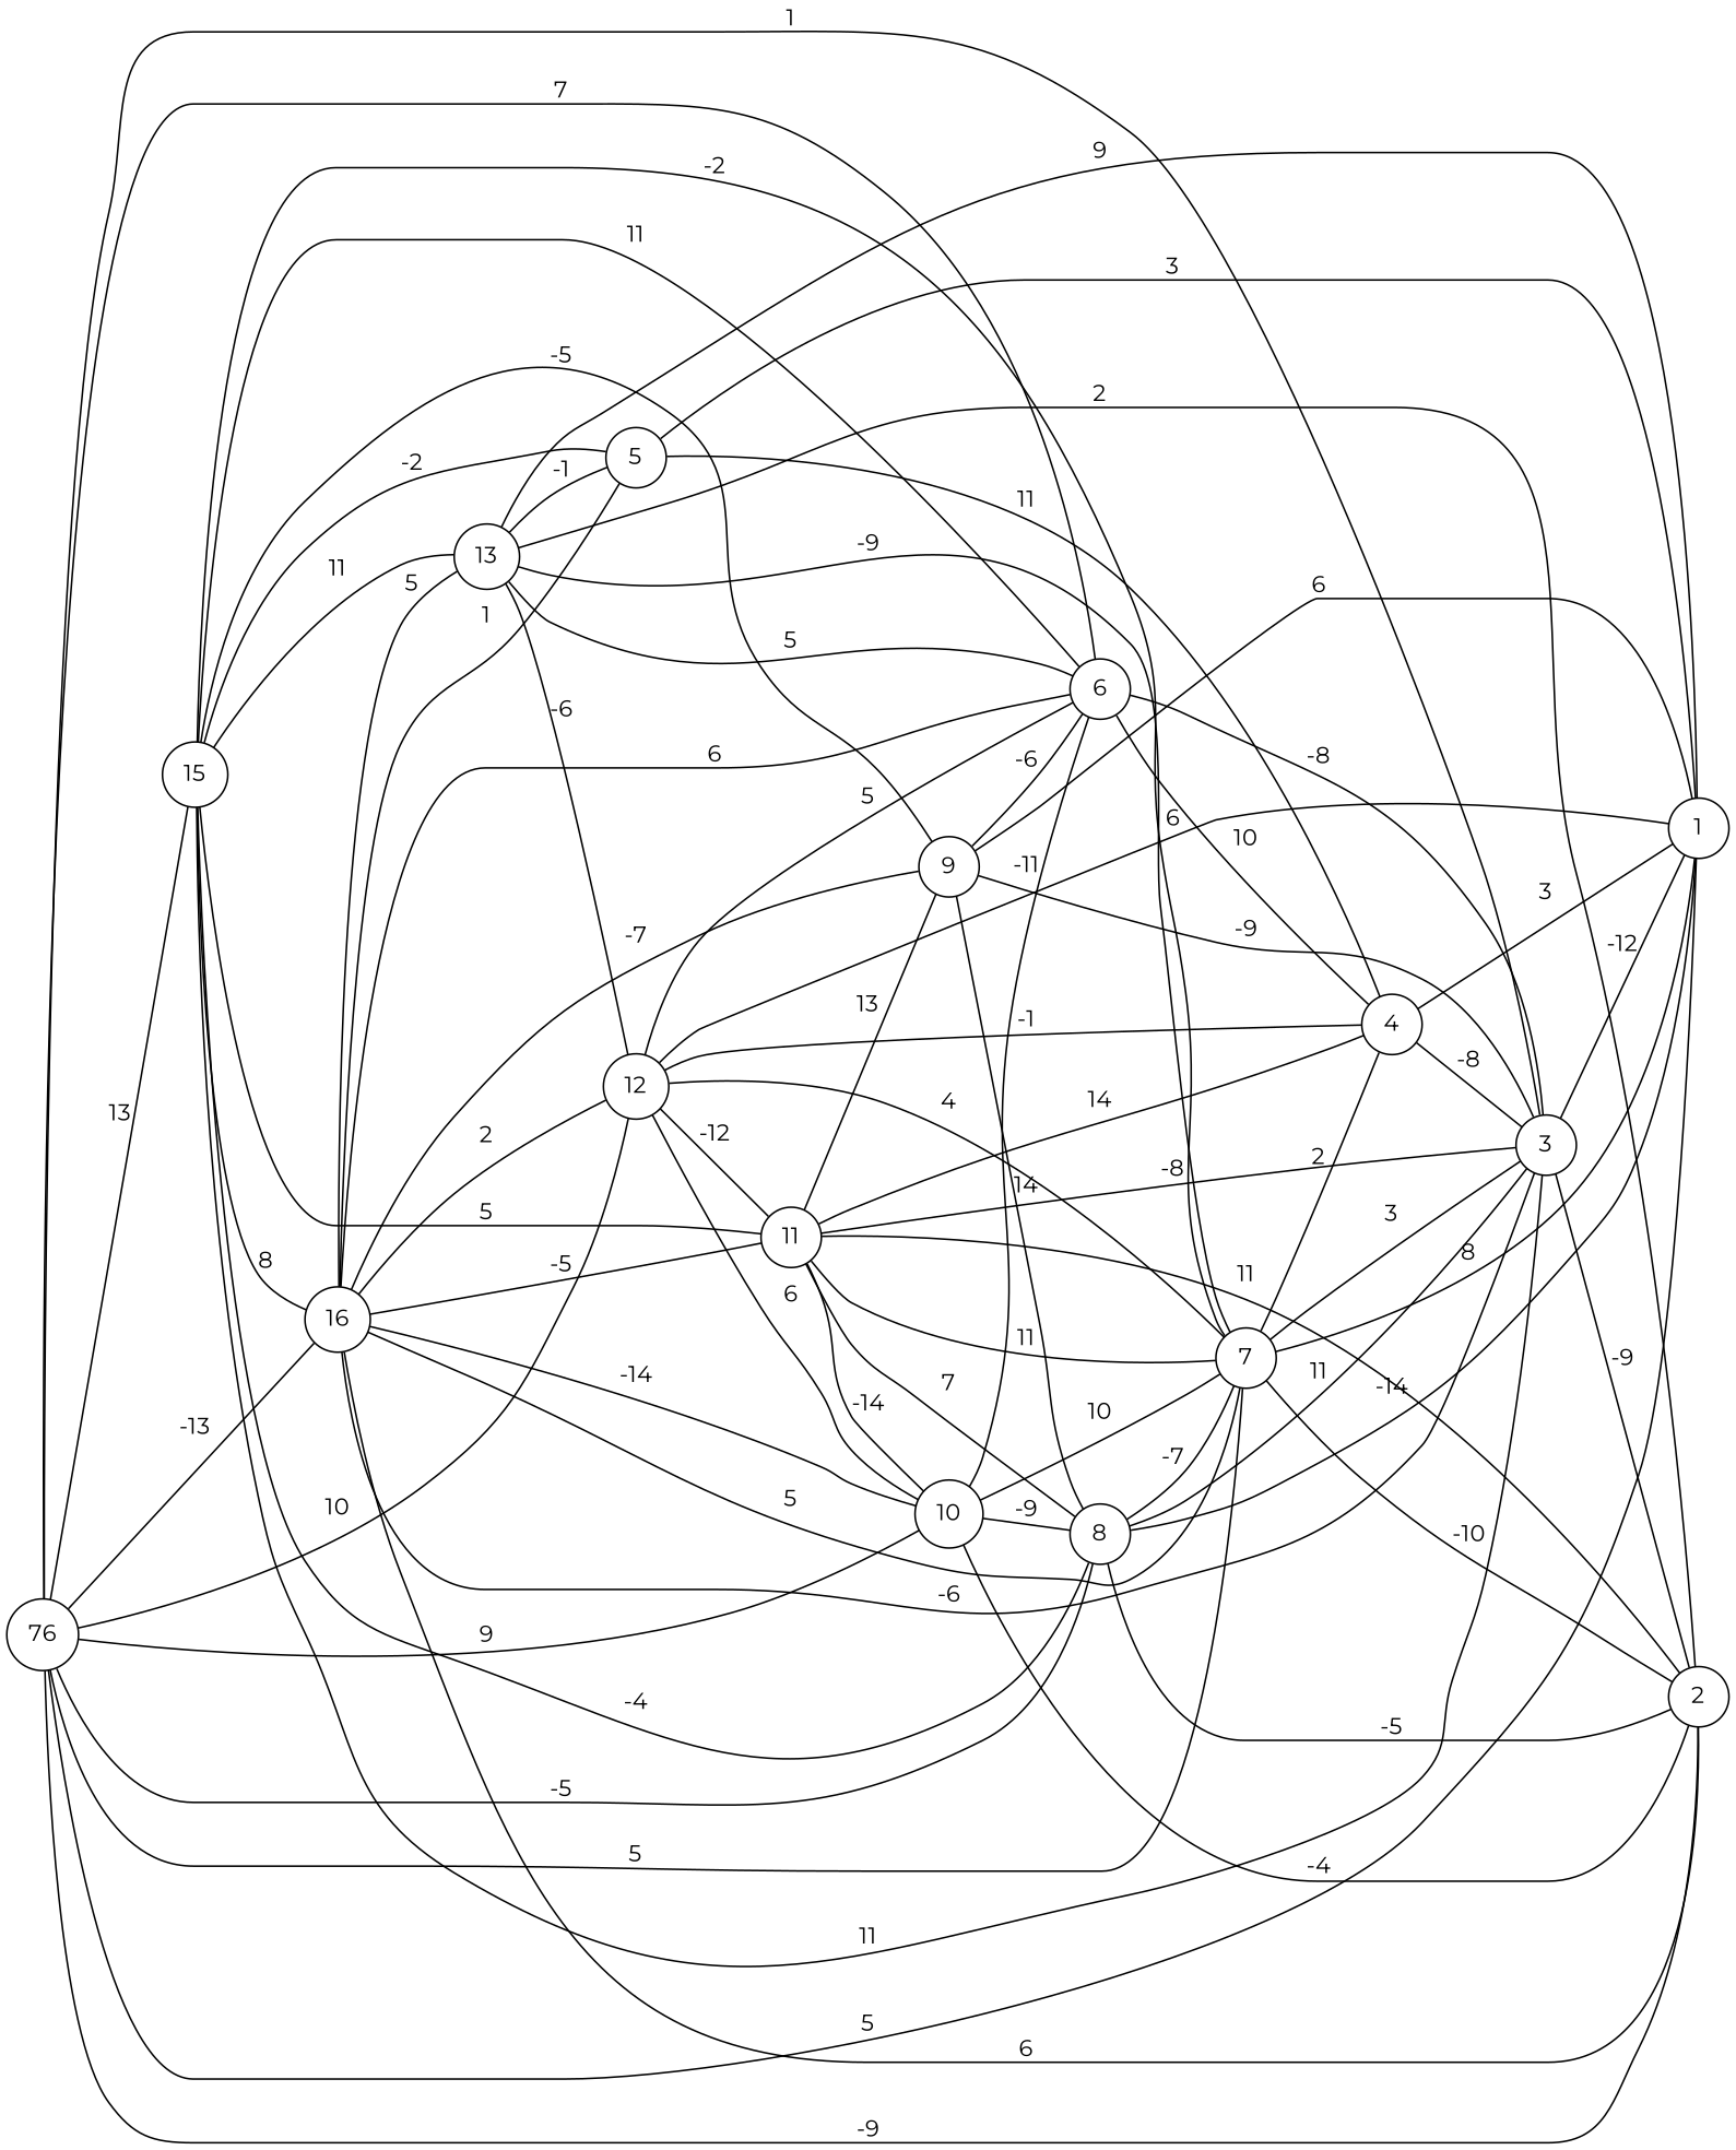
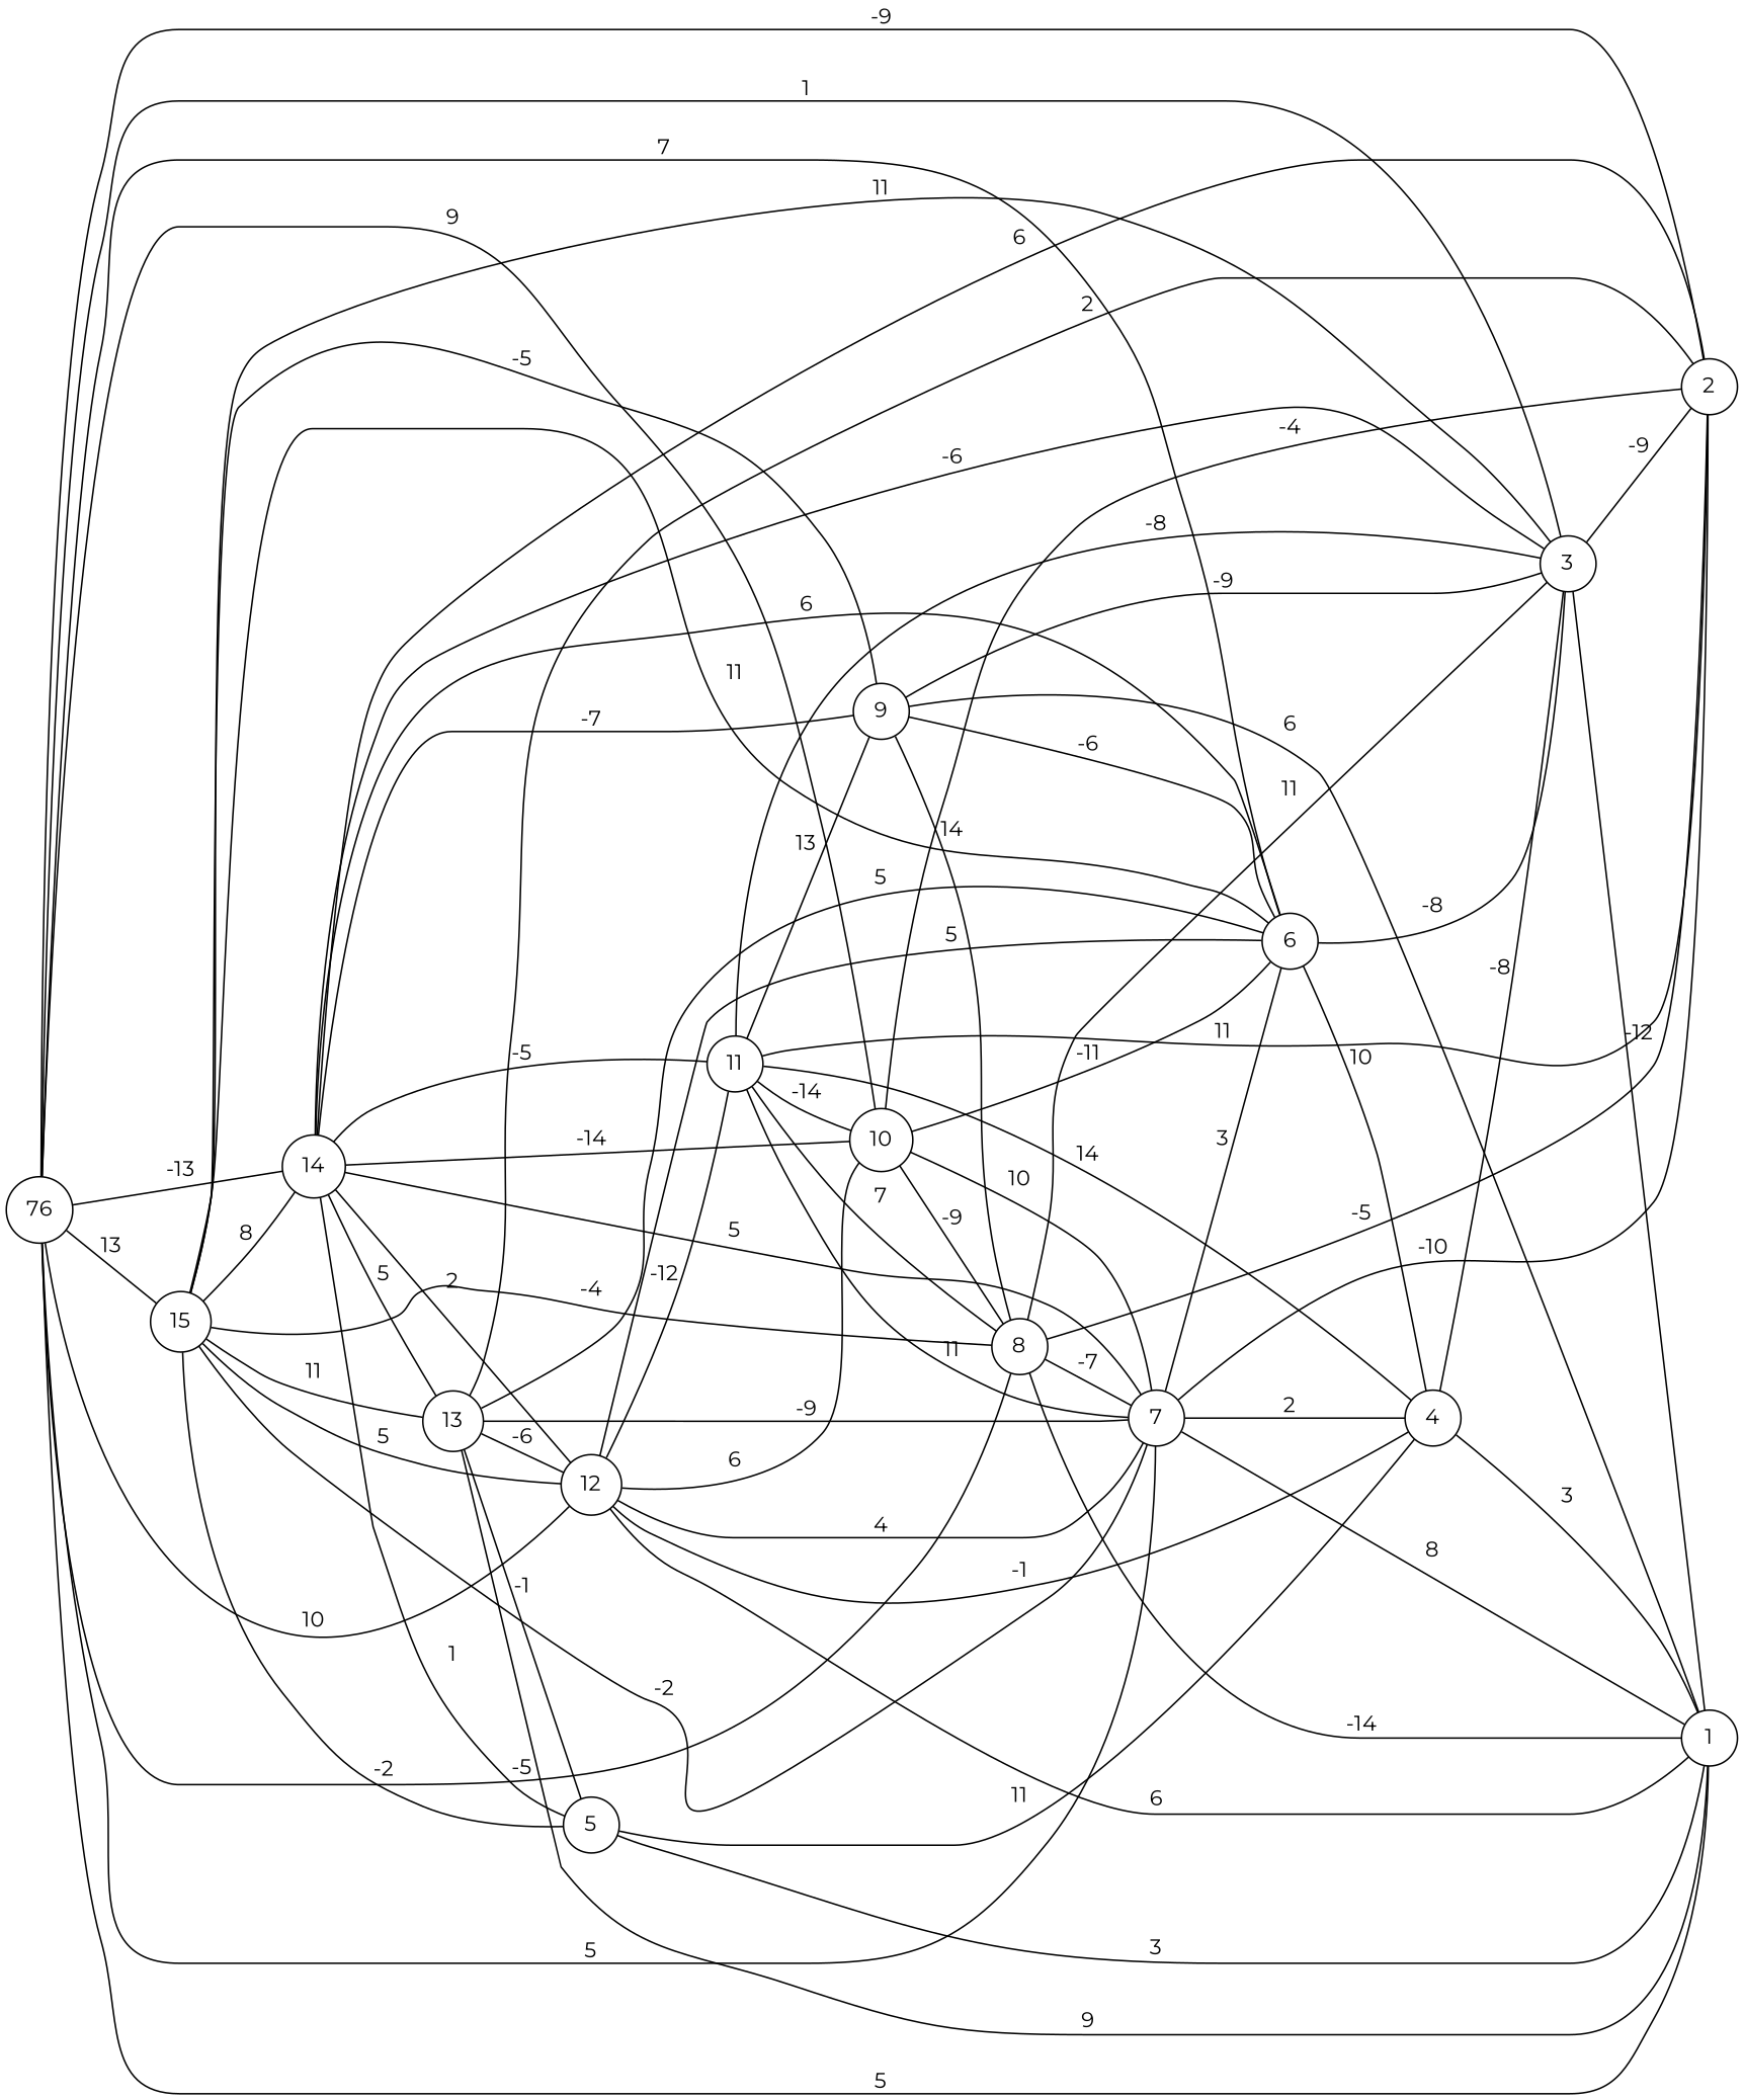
  graph {
    fontname=Montserrat
    rankdir=LR
    node [fontname=Montserrat shape=circle]
    edge [fontname=Montserrat]
    n1 [label=76]
    1
    2
    3
    6
    7
    8
    10
    12
-   14 [label=16]
+   14
    15
    4
    11
    5
    9
    13
    n1 -- 1 [label=5]
    n1 -- 2 [label=-9]
    n1 -- 3 [label=1]
    n1 -- 6 [label=7]
    n1 -- 7 [label=5]
    n1 -- 8 [label=-5]
    n1 -- 10 [label=9]
    n1 -- 12 [label=10]
    n1 -- 14 [label=-13]
    n1 -- 15 [label=13]
    3 -- 1 [label=-12]
    3 -- 2 [label=-9]
    6 -- 3 [label=-8]
    6 -- 4 [label=10]
    7 -- 1 [label=8]
    7 -- 2 [label=-10]
-   7 -- 3 [label=3]
+   7 -- 6 [label=3]
    7 -- 4 [label=2]
    8 -- 1 [label=-14]
    8 -- 2 [label=-5]
    8 -- 3 [label=11]
    8 -- 7 [label=-7]
    10 -- 2 [label=-4]
    10 -- 6 [label=-11]
    10 -- 7 [label=10]
    10 -- 8 [label=-9]
    12 -- 1 [label=6]
    12 -- 6 [label=5]
    12 -- 7 [label=4]
    12 -- 10 [label=6]
    12 -- 4 [label=-1]
    12 -- 11 [label=-12]
    14 -- 2 [label=6]
    14 -- 3 [label=-6]
    14 -- 6 [label=6]
    14 -- 7 [label=5]
    14 -- 10 [label=-14]
    14 -- 12 [label=2]
    14 -- 11 [label=-5]
    14 -- 5 [label=1]
    14 -- 9 [label=-7]
    14 -- 13 [label=5]
    15 -- 3 [label=11]
    15 -- 6 [label=11]
    15 -- 7 [label=-2]
    15 -- 8 [label=-4]
    15 -- 14 [label=8]
-   15 -- 11 [label=5]
+   15 -- 12 [label=5]
    15 -- 5 [label=-2]
    15 -- 9 [label=-5]
    15 -- 13 [label=11]
    4 -- 1 [label=3]
    4 -- 3 [label=-8]
    11 -- 2 [label=11]
    11 -- 3 [label=-8]
    11 -- 7 [label=11]
    11 -- 8 [label=7]
    11 -- 10 [label=-14]
    11 -- 4 [label=14]
    11 -- 9 [label=13]
    5 -- 1 [label=3]
    5 -- 4 [label=11]
    9 -- 1 [label=6]
    9 -- 3 [label=-9]
    9 -- 6 [label=-6]
    9 -- 8 [label=14]
    13 -- 1 [label=9]
    13 -- 2 [label=2]
    13 -- 6 [label=5]
    13 -- 7 [label=-9]
    13 -- 12 [label=-6]
    13 -- 5 [label=-1]
  }
